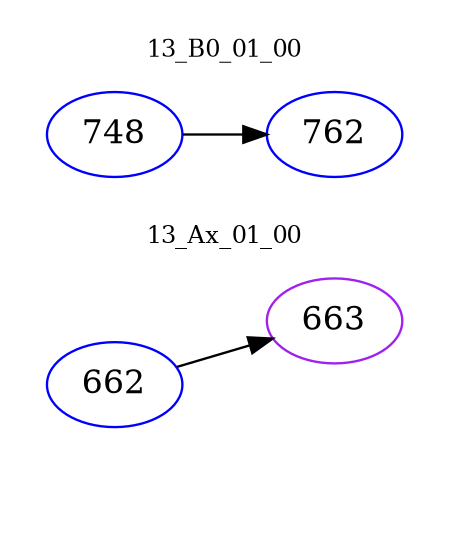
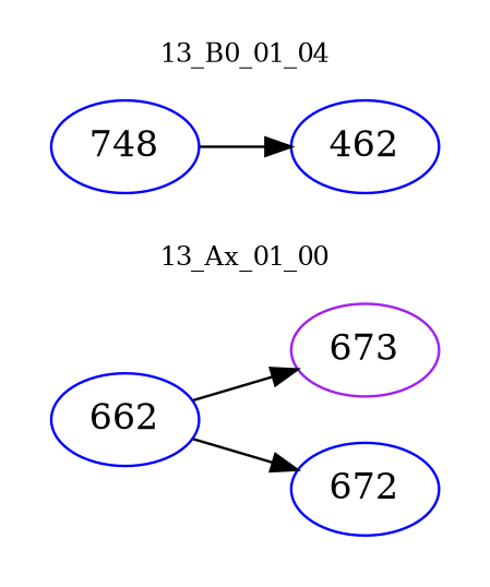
  digraph {
    rankdir=LR
    node [color=blue]
    edge [color=black]
    n1 [label=662]
-   n3 [color=purple label=663]
+   n2 [label=672]
+   n3 [color=purple label=673]
    n4 [label=748]
-   n5 [label=762]
+   n5 [label=462]
    subgraph cluster_1 {
      color=white
      fontsize=10
      label="13_Ax_01_00"
      n1
+     n2
      n3
    }
    subgraph cluster_2 {
      color=white
      fontsize=10
-     label="13_B0_01_00"
+     label="13_B0_01_04"
      n4
      n5
    }
+   n1 -> n2
    n1 -> n3
    n4 -> n5
  }
